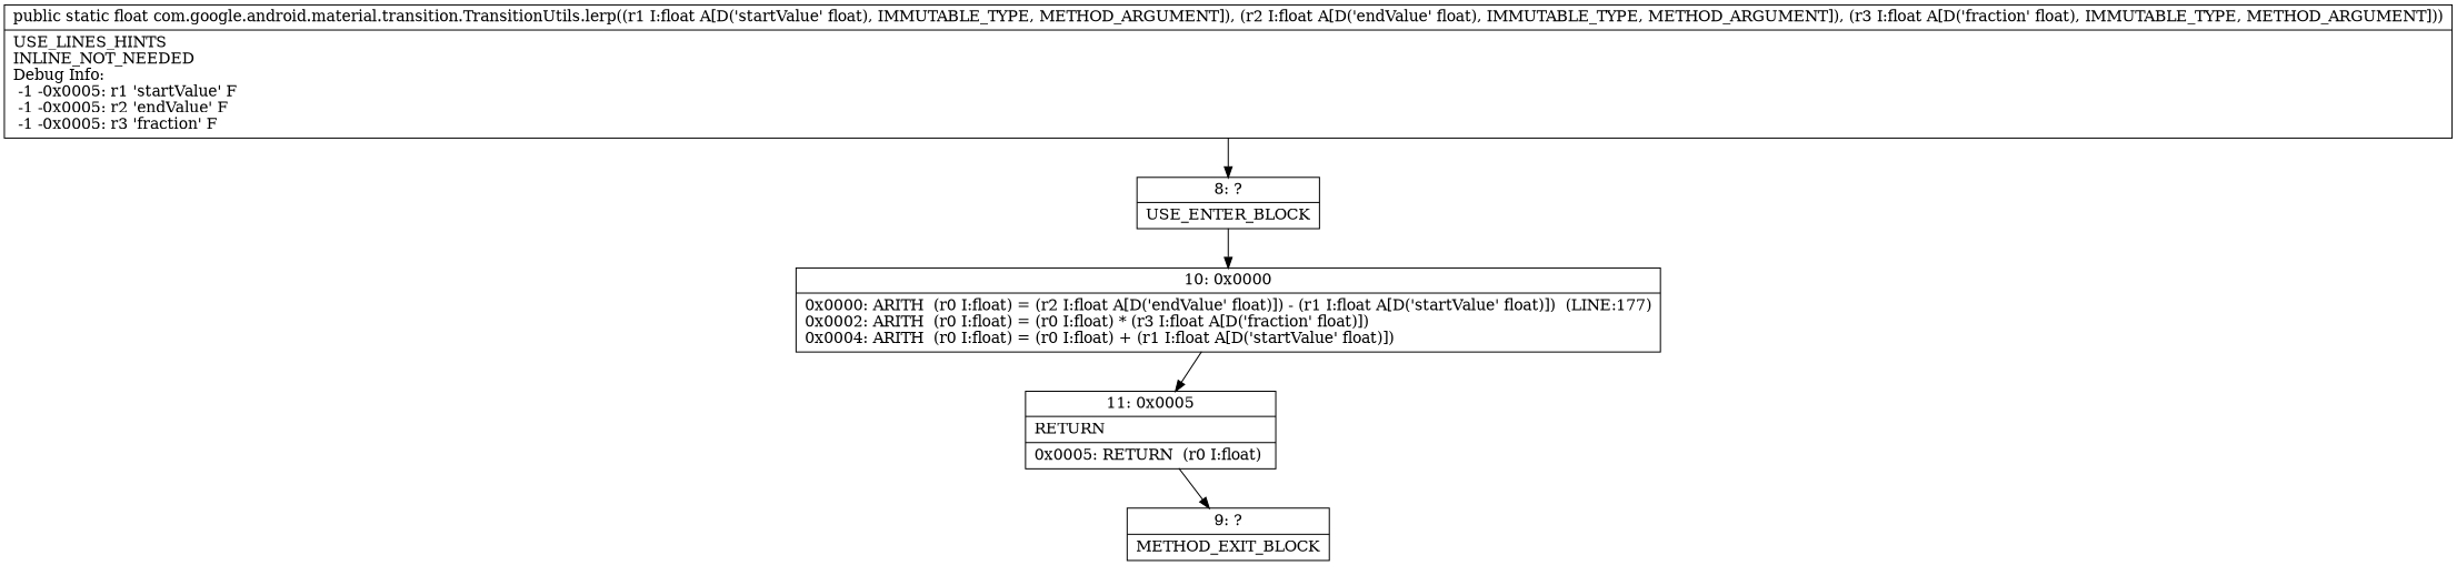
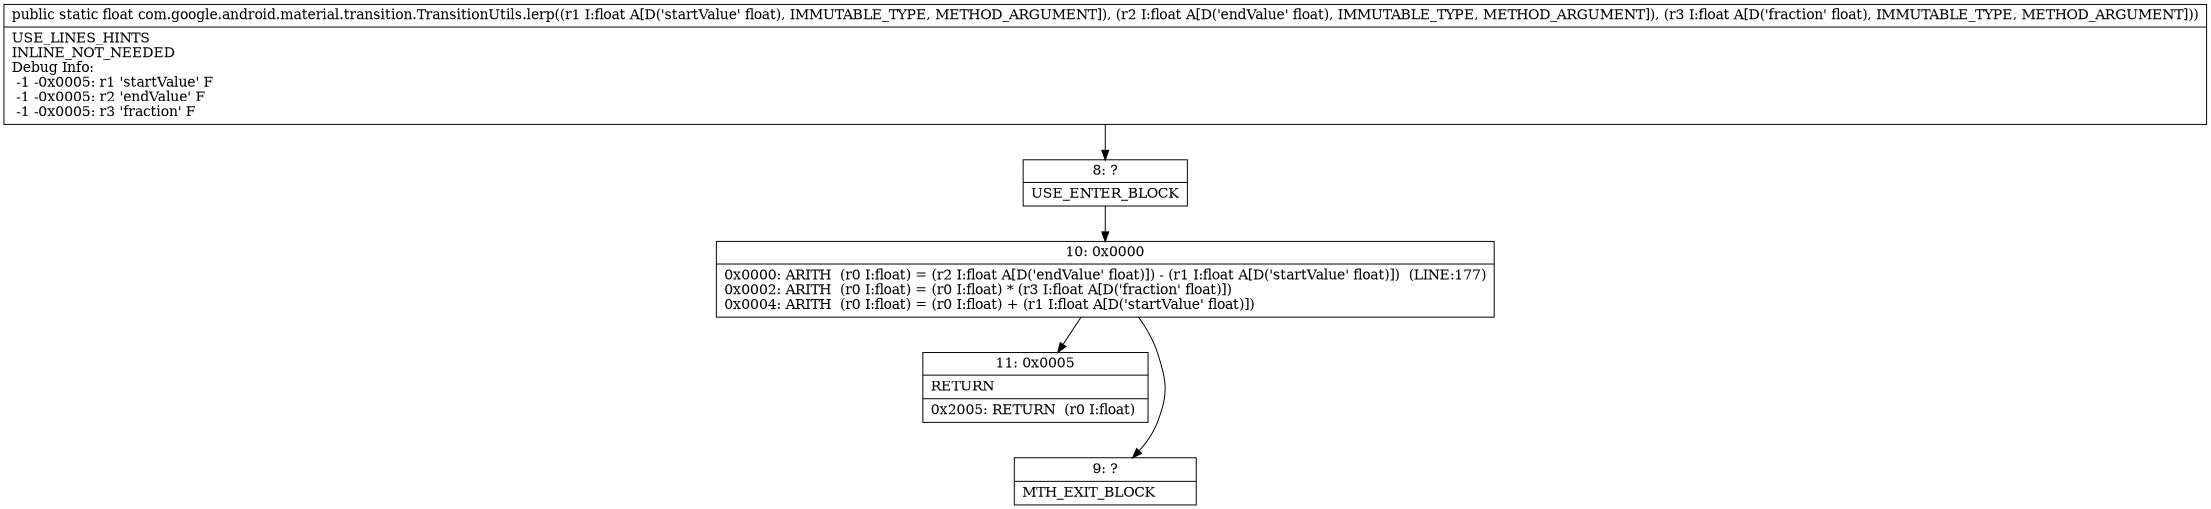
  digraph {
    node [shape=record]
    n1 [label="{8\:\ ?|USE_ENTER_BLOCK\l}"]
    n2 [label="{10\:\ 0x0000|0x0000: ARITH  (r0 I:float) = (r2 I:float A[D('endValue' float)]) \- (r1 I:float A[D('startValue' float)])  (LINE:177)\l0x0002: ARITH  (r0 I:float) = (r0 I:float) * (r3 I:float A[D('fraction' float)]) \l0x0004: ARITH  (r0 I:float) = (r0 I:float) + (r1 I:float A[D('startValue' float)]) \l}"]
-   n3 [label="{11\:\ 0x0005|RETURN\l|0x0005: RETURN  (r0 I:float) \l}"]
-   n4 [label="{9\:\ ?|METHOD_EXIT_BLOCK\l}"]
+   n3 [label="{11\:\ 0x0005|RETURN\l|0x2005: RETURN  (r0 I:float) \l}"]
+   n4 [label="{9\:\ ?|MTH_EXIT_BLOCK\l}"]
    n5 [label="{public static float com.google.android.material.transition.TransitionUtils.lerp((r1 I:float A[D('startValue' float), IMMUTABLE_TYPE, METHOD_ARGUMENT]), (r2 I:float A[D('endValue' float), IMMUTABLE_TYPE, METHOD_ARGUMENT]), (r3 I:float A[D('fraction' float), IMMUTABLE_TYPE, METHOD_ARGUMENT]))  | USE_LINES_HINTS\lINLINE_NOT_NEEDED\lDebug Info:\l  \-1 \-0x0005: r1 'startValue' F\l  \-1 \-0x0005: r2 'endValue' F\l  \-1 \-0x0005: r3 'fraction' F\l}"]
    n1 -> n2
    n2 -> n3
-   n3 -> n4
+   n2 -> n4
    n5 -> n1
  }
